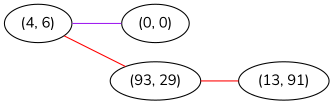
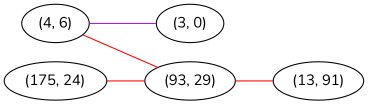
  graph {
    fontname=Nunito
    rankdir=LR
    node [fontname=Nunito]
    edge [color=red fontname=Nunito weight=1]
    n1 [label="(4, 6)"]
-   "(0, 0)"
+   "(0, 0)" [label="(3, 0)"]
    "(93, 29)"
    "(13, 91)"
+   "(175, 24)"
    n1 -- "(0, 0)" [color=purple weight=4]
    n1 -- "(93, 29)"
    "(93, 29)" -- "(13, 91)"
+   "(175, 24)" -- "(93, 29)"
  }
